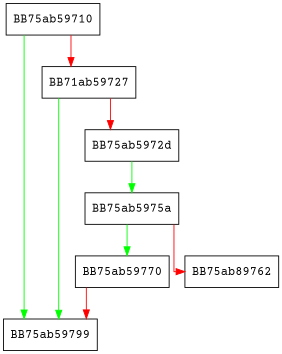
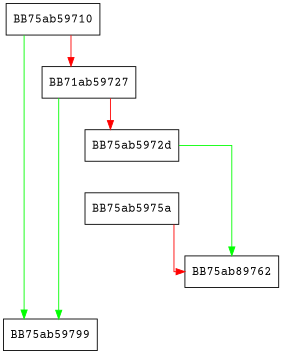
  digraph {
    fontname="Courier Prime"
    splines=ortho
    node [fontname="Courier Prime" shape=box]
    edge [color=green fontname="Courier Prime"]
    n1 [label=BB75ab59799]
    BB75ab59710
    n3 [label=BB71ab59727]
    BB75ab5972d
    BB75ab5975a
-   BB75ab59770
    n7 [label=BB75ab89762]
    BB75ab59710 -> n1
    BB75ab59710 -> n3 [color=red]
    n3 -> n1
    n3 -> BB75ab5972d [color=red]
-   BB75ab5972d -> BB75ab5975a
-   BB75ab5975a -> BB75ab59770
+   BB75ab5972d -> n7
    BB75ab5975a -> n7 [color=red]
-   BB75ab59770 -> n1 [color=red]
  }
